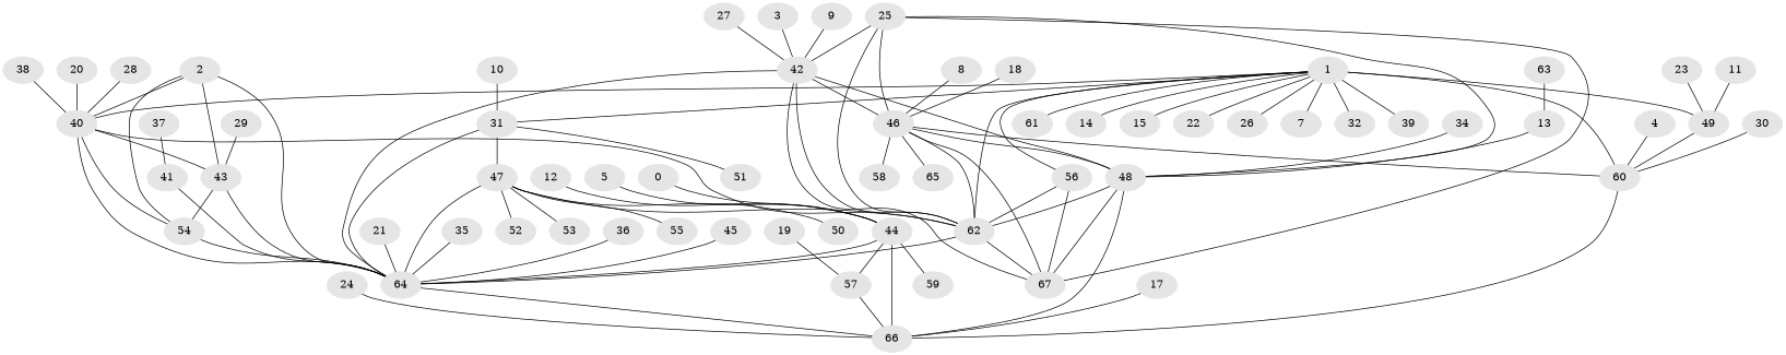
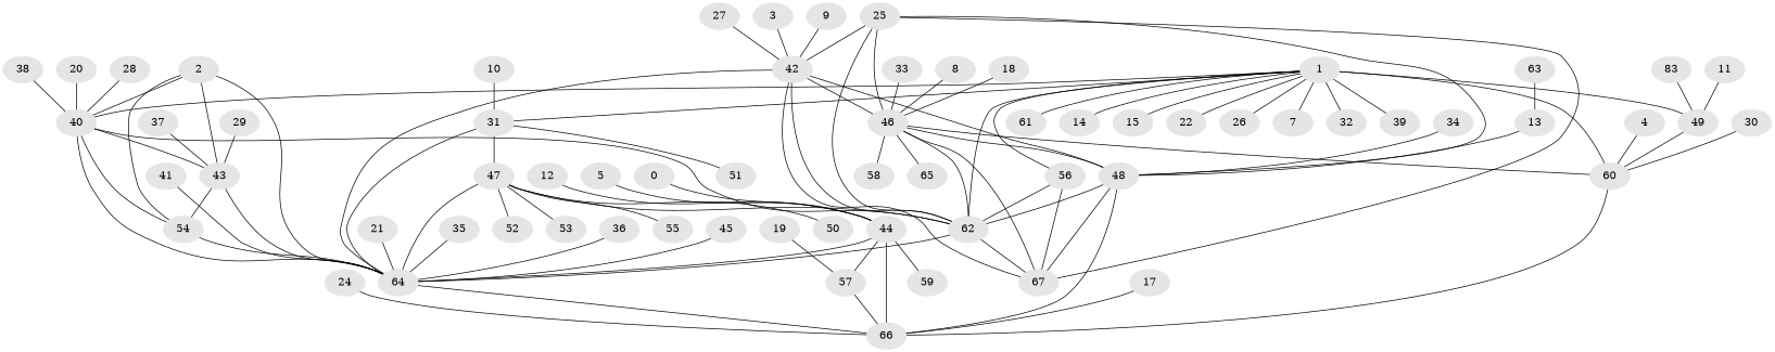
  graph {
    node [color=gray90 style=filled]
    edge [weight=1.0]
    1
    7
    14
    15
    22
    26
    31
    32
    39
    40
    49
    56
    60
    61
    62
    64
    47
    51
    43
    54
    67
    66
    2
    3
    42
    46
    48
    4
    5
    44
    57
    59
    n33 [label=0]
    8
    58
    65
    9
    10
    11
    12
    13
    17
    18
    19
    20
    21
-   23
+   23 [label=83]
    24
    25
    27
    28
    29
    30
    50
    52
    53
    55
+   33
    34
    35
    36
    37
    38
    41
    45
    63
    1 -- 7
    1 -- 14
    1 -- 15
    1 -- 22
    1 -- 26
    1 -- 31
    1 -- 32
    1 -- 39
    1 -- 40
    1 -- 49 [weight=4.0]
    1 -- 56
    1 -- 60 [weight=4.0]
    1 -- 61
    1 -- 62
    31 -- 64
    31 -- 47 [weight=4.0]
    31 -- 51
    40 -- 62
    40 -- 64 [weight=2.0]
    40 -- 43
    40 -- 54
    49 -- 60
    56 -- 62
    56 -- 67
    60 -- 66
    62 -- 64 [weight=2.0]
    62 -- 67
    64 -- 66
    47 -- 62 [weight=2.0]
    47 -- 64 [weight=4.0]
    47 -- 50
    47 -- 52
    47 -- 53
    47 -- 55
    43 -- 64 [weight=2.0]
    43 -- 54
    54 -- 64 [weight=2.0]
    2 -- 40
    2 -- 64 [weight=2.0]
    2 -- 43
    2 -- 54
    3 -- 42
    42 -- 62
    42 -- 64
    42 -- 67
    42 -- 46
    42 -- 48
    46 -- 60
    46 -- 62
    46 -- 67
    46 -- 48
    46 -- 58
    46 -- 65
    48 -- 62
    48 -- 67
    48 -- 66
    4 -- 60
    5 -- 44
    44 -- 64
    44 -- 66 [weight=6.0]
    44 -- 57 [weight=2.0]
    44 -- 59
    57 -- 66 [weight=3.0]
    n33 -- 44
    8 -- 46
    9 -- 42
    10 -- 31
    11 -- 49
    12 -- 44
    13 -- 48
    17 -- 66
    18 -- 46
    19 -- 57
    20 -- 40
    21 -- 64
    23 -- 49
    24 -- 66
    25 -- 62
    25 -- 67
    25 -- 42
    25 -- 46
    25 -- 48
    27 -- 42
    28 -- 40
    29 -- 43
    30 -- 60
+   33 -- 46
    34 -- 48
    35 -- 64
    36 -- 64
-   37 -- 41
+   37 -- 43
    38 -- 40
    41 -- 64
    45 -- 64
    63 -- 13
  }
